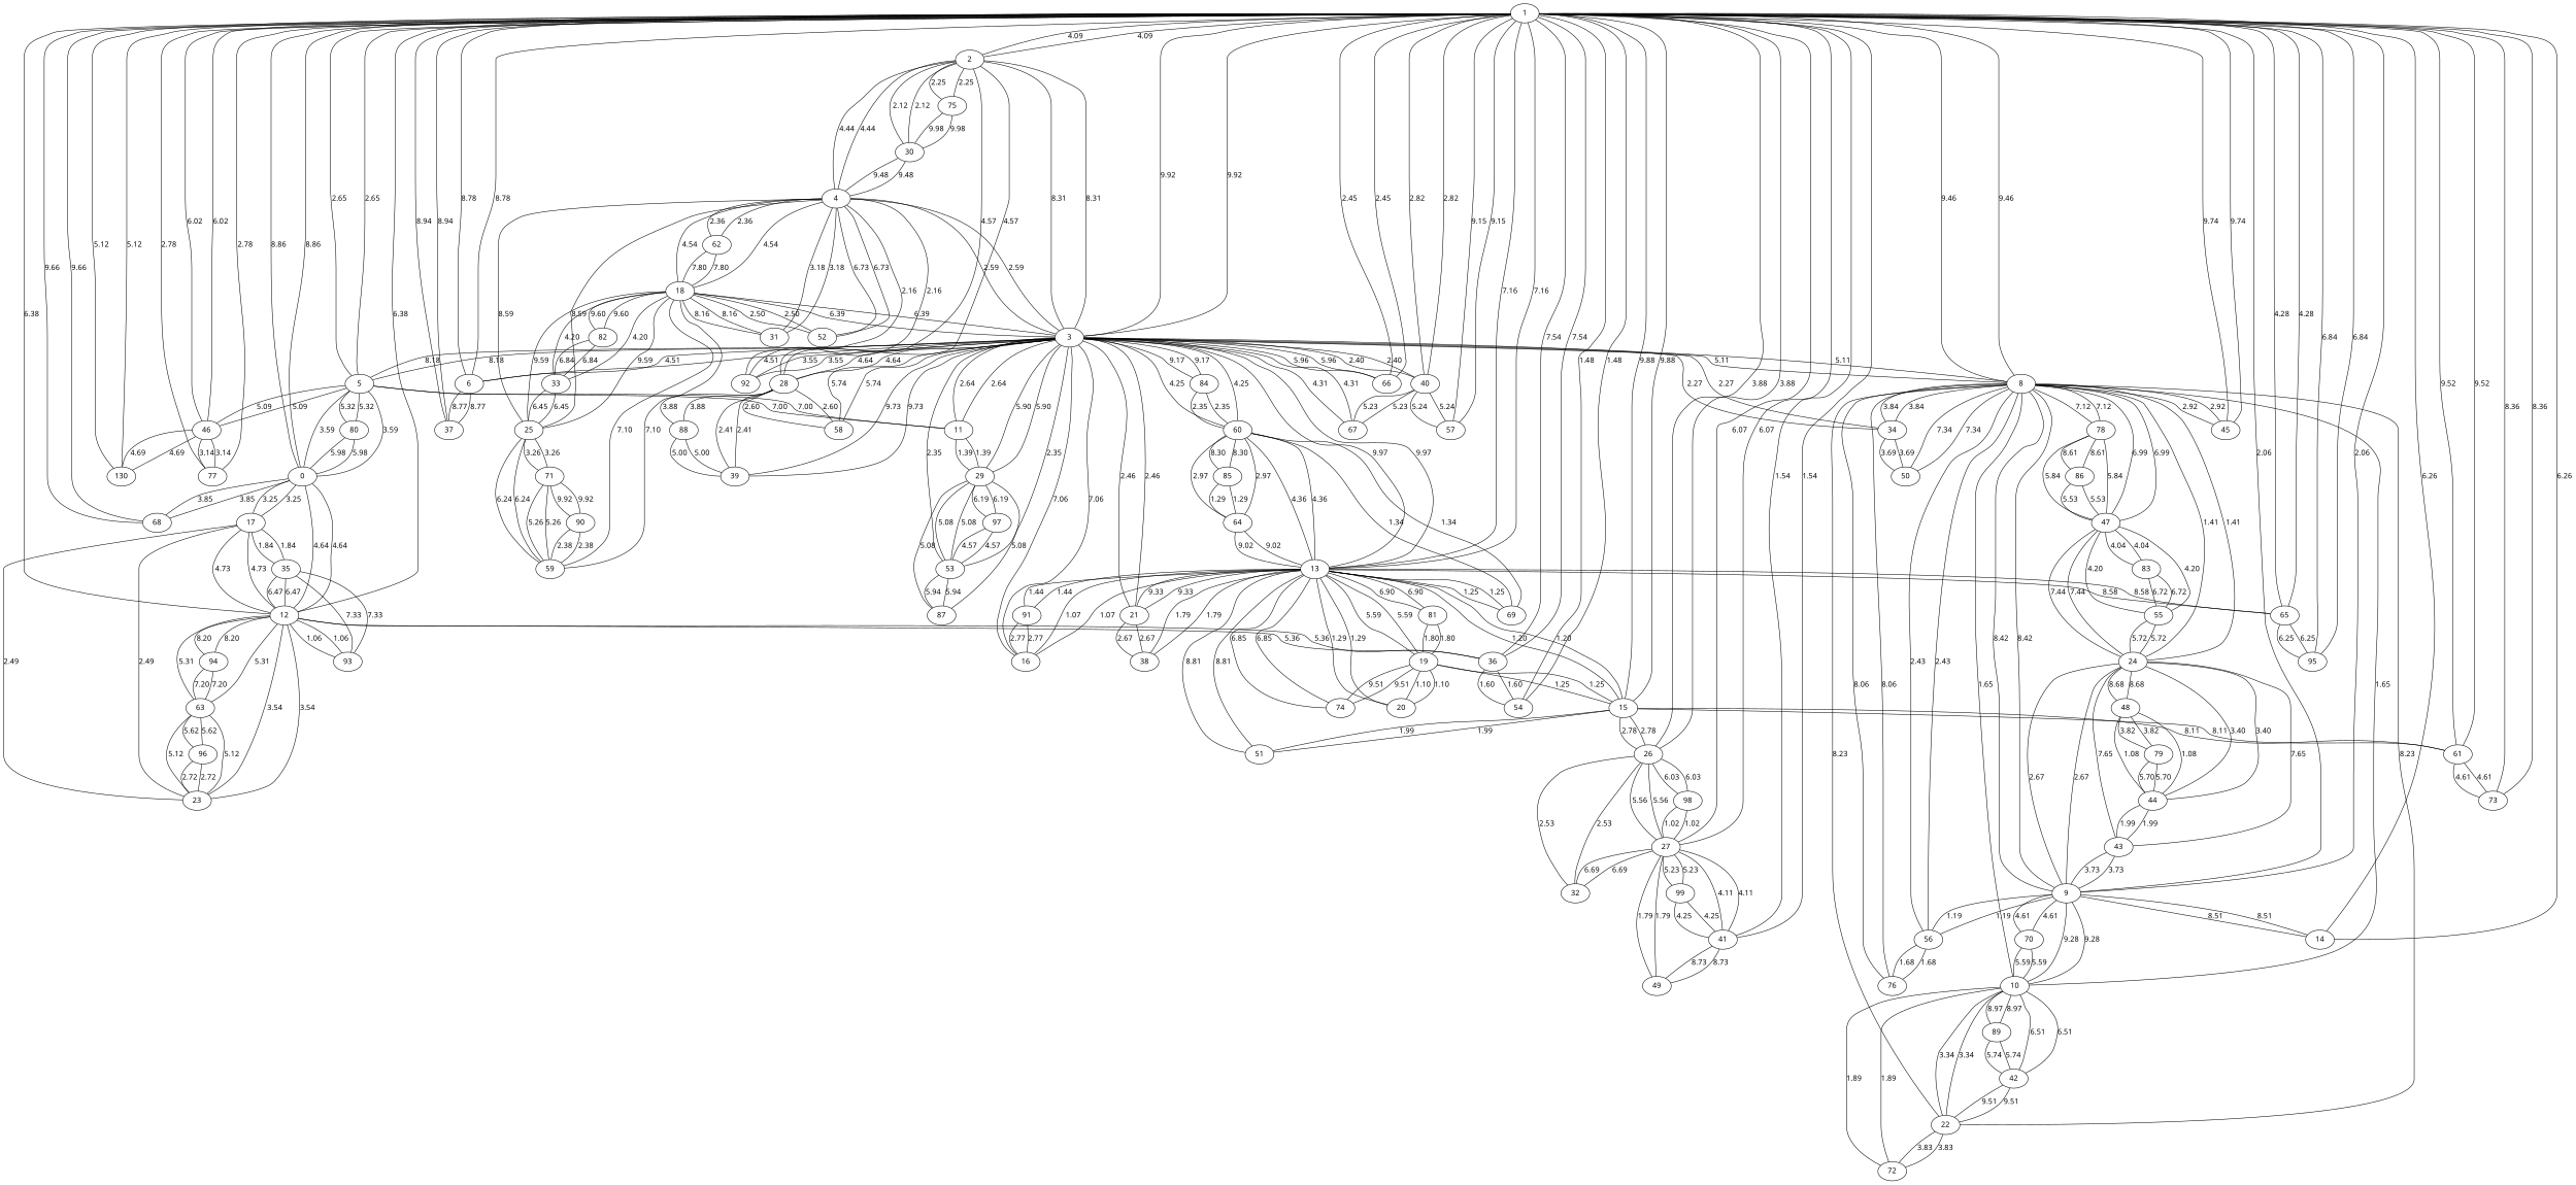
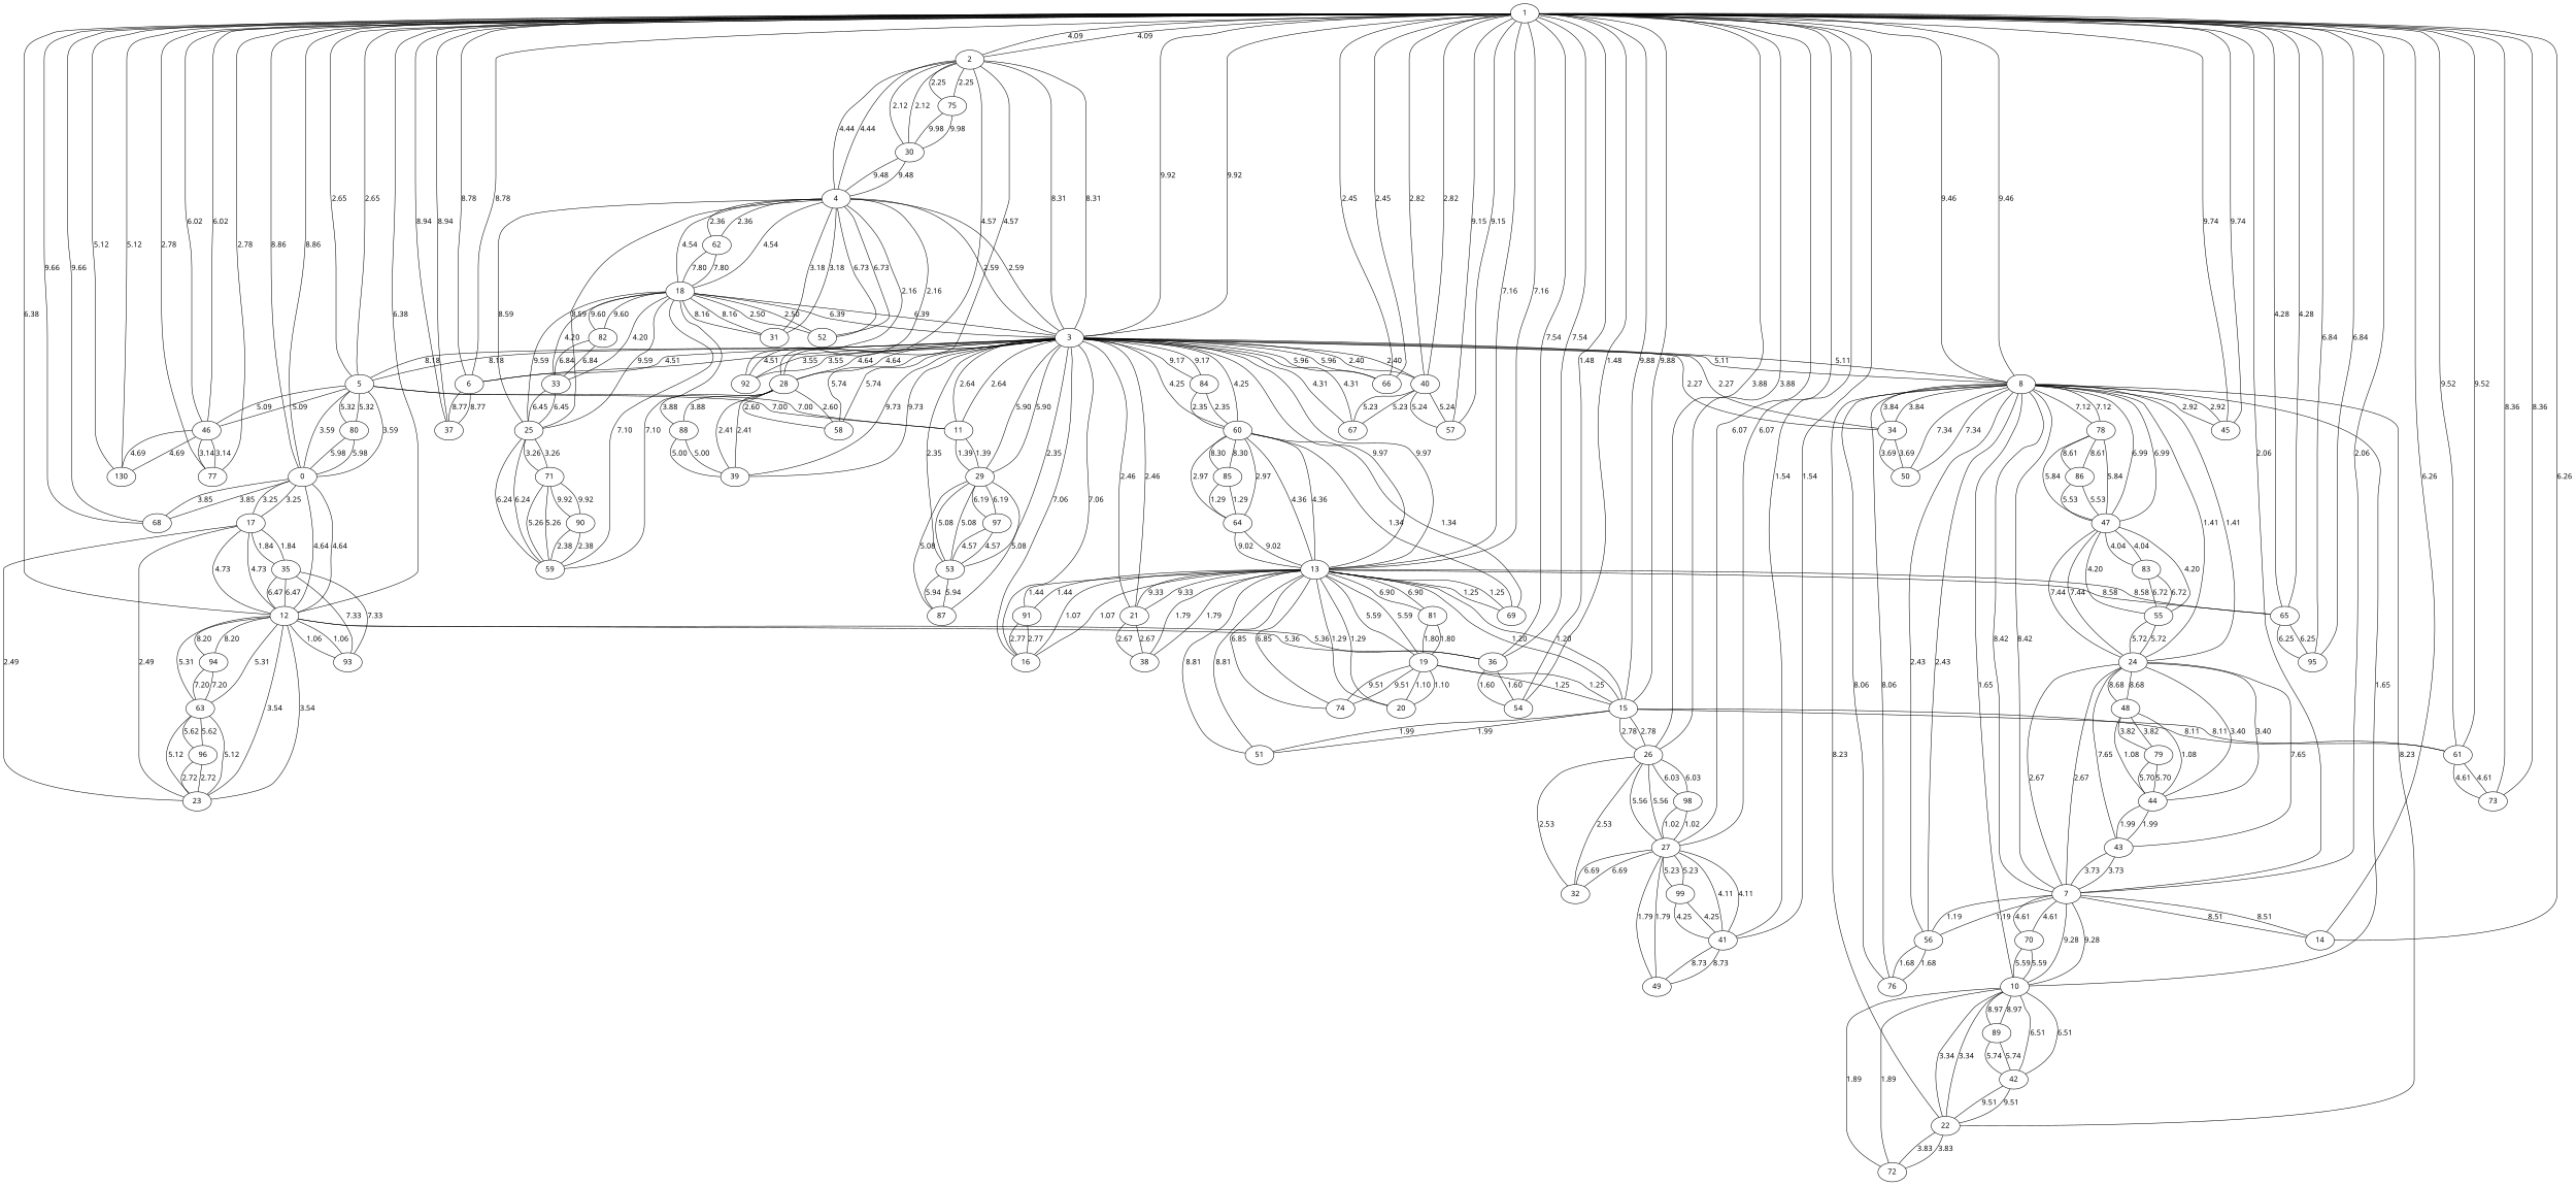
  graph {
    fontname="Noto Sans"
    node [fontname="Noto Sans"]
    edge [fontname="Noto Sans"]
    1
    2
    3
    5
    6
    n6 [label=0]
    8
-   9
+   9 [label=7]
    12
    13
    14
    15
    26
    27
    36
    37
    40
    41
    45
    46
    54
    57
    61
    65
    66
    68
    73
    77
    95
    n30 [label=130]
    4
    28
    30
    75
    11
    16
    18
    21
    29
    34
    39
    53
    58
    60
    67
    84
    92
    80
    17
    10
    22
    24
    47
    50
    56
    76
    78
    43
    70
    23
    35
    63
    93
    94
    19
    20
    38
    51
    64
    69
    74
    81
    91
    32
    98
    49
    99
    25
    31
    52
    62
    88
    33
    59
    82
    87
    97
    85
    71
    42
    72
    89
    44
    48
    55
    83
    86
    96
    90
    79
    1 -- 2 [label=4.09]
    1 -- 3 [label=9.92]
    1 -- 5 [label=2.65]
    1 -- 6 [label=8.78]
    1 -- n6 [label=8.86]
    1 -- 8 [label=9.46]
    1 -- 9 [label=2.06]
    1 -- 12 [label=6.38]
    1 -- 13 [label=7.16]
    1 -- 14 [label=6.26]
    1 -- 15 [label=9.88]
    1 -- 26 [label=3.88]
    1 -- 27 [label=6.07]
    1 -- 36 [label=7.54]
    1 -- 37 [label=8.94]
    1 -- 40 [label=2.82]
    1 -- 41 [label=1.54]
    1 -- 45 [label=9.74]
    1 -- 46 [label=6.02]
    1 -- 54 [label=1.48]
    1 -- 57 [label=9.15]
    1 -- 61 [label=9.52]
    1 -- 65 [label=4.28]
    1 -- 66 [label=2.45]
    1 -- 68 [label=9.66]
    1 -- 73 [label=8.36]
    1 -- 77 [label=2.78]
    1 -- 95 [label=6.84]
    1 -- n30 [label=5.12]
    2 -- 1 [label=4.09]
    2 -- 3 [label=8.31]
    2 -- 4 [label=4.44]
    2 -- 28 [label=4.57]
    2 -- 30 [label=2.12]
    2 -- 75 [label=2.25]
    3 -- 1 [label=9.92]
    3 -- 2 [label=8.31]
    3 -- 5 [label=8.18]
    3 -- 6 [label=4.51]
    3 -- 8 [label=5.11]
    3 -- 13 [label=9.97]
    3 -- 40 [label=2.40]
    3 -- 66 [label=5.96]
    3 -- 4 [label=2.59]
    3 -- 28 [label=4.64]
    3 -- 11 [label=2.64]
    3 -- 16 [label=7.06]
    3 -- 18 [label=6.39]
    3 -- 21 [label=2.46]
    3 -- 29 [label=5.90]
    3 -- 34 [label=2.27]
    3 -- 39 [label=9.73]
    3 -- 53 [label=2.35]
    3 -- 58 [label=5.74]
    3 -- 60 [label=4.25]
    3 -- 67 [label=4.31]
    3 -- 84 [label=9.17]
    3 -- 92 [label=3.55]
    5 -- 1 [label=2.65]
    5 -- 3 [label=8.18]
    5 -- n6 [label=3.59]
    5 -- 46 [label=5.09]
    5 -- 11 [label=7.00]
    5 -- 80 [label=5.32]
    6 -- 1 [label=8.78]
    6 -- 3 [label=4.51]
    6 -- 37 [label=8.77]
    n6 -- 1 [label=8.86]
    n6 -- 5 [label=3.59]
    n6 -- 12 [label=4.64]
    n6 -- 68 [label=3.85]
    n6 -- 80 [label=5.98]
    n6 -- 17 [label=3.25]
    8 -- 1 [label=9.46]
    8 -- 3 [label=5.11]
    8 -- 9 [label=8.42]
    8 -- 45 [label=2.92]
    8 -- 34 [label=3.84]
    8 -- 10 [label=1.65]
    8 -- 22 [label=8.23]
    8 -- 24 [label=1.41]
    8 -- 47 [label=6.99]
    8 -- 50 [label=7.34]
    8 -- 56 [label=2.43]
    8 -- 76 [label=8.06]
    8 -- 78 [label=7.12]
    9 -- 1 [label=2.06]
    9 -- 8 [label=8.42]
    9 -- 14 [label=8.51]
    9 -- 10 [label=9.28]
    9 -- 24 [label=2.67]
    9 -- 56 [label=1.19]
    9 -- 43 [label=3.73]
    9 -- 70 [label=4.61]
    12 -- 1 [label=6.38]
    12 -- n6 [label=4.64]
    12 -- 36 [label=5.36]
    12 -- 17 [label=4.73]
    12 -- 23 [label=3.54]
    12 -- 35 [label=6.47]
    12 -- 63 [label=5.31]
    12 -- 93 [label=1.06]
    12 -- 94 [label=8.20]
    13 -- 1 [label=7.16]
    13 -- 3 [label=9.97]
    13 -- 15 [label=1.20]
    13 -- 65 [label=8.58]
    13 -- 16 [label=1.07]
    13 -- 21 [label=9.33]
    13 -- 60 [label=4.36]
    13 -- 19 [label=5.59]
    13 -- 20 [label=1.29]
    13 -- 38 [label=1.79]
    13 -- 51 [label=8.81]
    13 -- 64 [label=9.02]
    13 -- 69 [label=1.25]
    13 -- 74 [label=6.85]
    13 -- 81 [label=6.90]
    13 -- 91 [label=1.44]
    14 -- 1 [label=6.26]
    14 -- 9 [label=8.51]
    15 -- 1 [label=9.88]
    15 -- 13 [label=1.20]
    15 -- 26 [label=2.78]
    15 -- 61 [label=8.11]
    15 -- 19 [label=1.25]
    15 -- 51 [label=1.99]
    26 -- 1 [label=3.88]
    26 -- 15 [label=2.78]
    26 -- 27 [label=5.56]
    26 -- 32 [label=2.53]
    26 -- 98 [label=6.03]
    27 -- 1 [label=6.07]
    27 -- 26 [label=5.56]
    27 -- 41 [label=4.11]
    27 -- 32 [label=6.69]
    27 -- 98 [label=1.02]
    27 -- 49 [label=1.79]
    27 -- 99 [label=5.23]
    36 -- 1 [label=7.54]
    36 -- 12 [label=5.36]
    36 -- 54 [label=1.60]
    37 -- 1 [label=8.94]
    37 -- 6 [label=8.77]
    40 -- 1 [label=2.82]
    40 -- 3 [label=2.40]
    40 -- 57 [label=5.24]
    40 -- 67 [label=5.23]
    41 -- 1 [label=1.54]
    41 -- 27 [label=4.11]
    41 -- 49 [label=8.73]
    41 -- 99 [label=4.25]
    45 -- 1 [label=9.74]
    45 -- 8 [label=2.92]
    46 -- 1 [label=6.02]
    46 -- 5 [label=5.09]
    46 -- 77 [label=3.14]
    46 -- n30 [label=4.69]
    54 -- 1 [label=1.48]
    54 -- 36 [label=1.60]
    57 -- 1 [label=9.15]
    57 -- 40 [label=5.24]
    61 -- 1 [label=9.52]
    61 -- 15 [label=8.11]
    61 -- 73 [label=4.61]
    65 -- 1 [label=4.28]
    65 -- 13 [label=8.58]
    65 -- 95 [label=6.25]
    66 -- 1 [label=2.45]
    66 -- 3 [label=5.96]
    68 -- 1 [label=9.66]
    68 -- n6 [label=3.85]
    73 -- 1 [label=8.36]
    73 -- 61 [label=4.61]
    77 -- 1 [label=2.78]
    77 -- 46 [label=3.14]
    95 -- 1 [label=6.84]
    95 -- 65 [label=6.25]
    n30 -- 1 [label=5.12]
    n30 -- 46 [label=4.69]
    4 -- 2 [label=4.44]
    4 -- 3 [label=2.59]
    4 -- 30 [label=9.48]
    4 -- 18 [label=4.54]
    4 -- 92 [label=2.16]
    4 -- 25 [label=8.59]
    4 -- 31 [label=3.18]
    4 -- 52 [label=6.73]
    4 -- 62 [label=2.36]
    28 -- 2 [label=4.57]
    28 -- 3 [label=4.64]
    28 -- 39 [label=2.41]
    28 -- 58 [label=2.60]
    28 -- 88 [label=3.88]
    30 -- 2 [label=2.12]
    30 -- 4 [label=9.48]
    30 -- 75 [label=9.98]
    75 -- 2 [label=2.25]
    75 -- 30 [label=9.98]
    11 -- 3 [label=2.64]
    11 -- 5 [label=7.00]
    11 -- 29 [label=1.39]
    16 -- 3 [label=7.06]
    16 -- 13 [label=1.07]
    16 -- 91 [label=2.77]
    18 -- 3 [label=6.39]
    18 -- 4 [label=4.54]
    18 -- 25 [label=9.59]
    18 -- 31 [label=8.16]
    18 -- 52 [label=2.50]
    18 -- 62 [label=7.80]
    18 -- 33 [label=4.20]
    18 -- 59 [label=7.10]
    18 -- 82 [label=9.60]
    21 -- 3 [label=2.46]
    21 -- 13 [label=9.33]
    21 -- 38 [label=2.67]
    29 -- 3 [label=5.90]
    29 -- 11 [label=1.39]
    29 -- 53 [label=5.08]
    29 -- 87 [label=5.08]
    29 -- 97 [label=6.19]
    34 -- 3 [label=2.27]
    34 -- 8 [label=3.84]
    34 -- 50 [label=3.69]
    39 -- 3 [label=9.73]
    39 -- 28 [label=2.41]
    39 -- 88 [label=5.00]
    53 -- 3 [label=2.35]
    53 -- 29 [label=5.08]
    53 -- 87 [label=5.94]
    53 -- 97 [label=4.57]
    58 -- 3 [label=5.74]
    58 -- 28 [label=2.60]
    60 -- 3 [label=4.25]
    60 -- 13 [label=4.36]
    60 -- 84 [label=2.35]
    60 -- 64 [label=2.97]
    60 -- 69 [label=1.34]
    60 -- 85 [label=8.30]
    67 -- 3 [label=4.31]
    67 -- 40 [label=5.23]
    84 -- 3 [label=9.17]
    84 -- 60 [label=2.35]
    92 -- 3 [label=3.55]
    92 -- 4 [label=2.16]
    80 -- 5 [label=5.32]
    80 -- n6 [label=5.98]
    17 -- n6 [label=3.25]
    17 -- 12 [label=4.73]
    17 -- 23 [label=2.49]
    17 -- 35 [label=1.84]
    10 -- 8 [label=1.65]
    10 -- 9 [label=9.28]
    10 -- 22 [label=3.34]
    10 -- 70 [label=5.59]
    10 -- 42 [label=6.51]
    10 -- 72 [label=1.89]
    10 -- 89 [label=8.97]
    22 -- 8 [label=8.23]
    22 -- 10 [label=3.34]
    22 -- 42 [label=9.51]
    22 -- 72 [label=3.83]
    24 -- 8 [label=1.41]
    24 -- 9 [label=2.67]
    24 -- 47 [label=7.44]
    24 -- 43 [label=7.65]
    24 -- 44 [label=3.40]
    24 -- 48 [label=8.68]
    24 -- 55 [label=5.72]
    47 -- 8 [label=6.99]
    47 -- 24 [label=7.44]
    47 -- 78 [label=5.84]
    47 -- 55 [label=4.20]
    47 -- 83 [label=4.04]
    47 -- 86 [label=5.53]
    50 -- 8 [label=7.34]
    50 -- 34 [label=3.69]
    56 -- 8 [label=2.43]
    56 -- 9 [label=1.19]
    56 -- 76 [label=1.68]
    76 -- 8 [label=8.06]
    76 -- 56 [label=1.68]
    78 -- 8 [label=7.12]
    78 -- 47 [label=5.84]
    78 -- 86 [label=8.61]
    43 -- 9 [label=3.73]
    43 -- 24 [label=7.65]
    43 -- 44 [label=1.99]
    70 -- 9 [label=4.61]
    70 -- 10 [label=5.59]
    23 -- 12 [label=3.54]
    23 -- 17 [label=2.49]
    23 -- 63 [label=5.12]
    23 -- 96 [label=2.72]
    35 -- 12 [label=6.47]
    35 -- 17 [label=1.84]
    35 -- 93 [label=7.33]
    63 -- 12 [label=5.31]
    63 -- 23 [label=5.12]
    63 -- 94 [label=7.20]
    63 -- 96 [label=5.62]
    93 -- 12 [label=1.06]
    93 -- 35 [label=7.33]
    94 -- 12 [label=8.20]
    94 -- 63 [label=7.20]
    19 -- 13 [label=5.59]
    19 -- 15 [label=1.25]
    19 -- 20 [label=1.10]
    19 -- 74 [label=9.51]
    19 -- 81 [label=1.80]
    20 -- 13 [label=1.29]
    20 -- 19 [label=1.10]
    38 -- 13 [label=1.79]
    38 -- 21 [label=2.67]
    51 -- 13 [label=8.81]
    51 -- 15 [label=1.99]
    64 -- 13 [label=9.02]
    64 -- 60 [label=2.97]
    64 -- 85 [label=1.29]
    69 -- 13 [label=1.25]
    69 -- 60 [label=1.34]
    74 -- 13 [label=6.85]
    74 -- 19 [label=9.51]
    81 -- 13 [label=6.90]
    81 -- 19 [label=1.80]
    91 -- 13 [label=1.44]
    91 -- 16 [label=2.77]
    32 -- 26 [label=2.53]
    32 -- 27 [label=6.69]
    98 -- 26 [label=6.03]
    98 -- 27 [label=1.02]
    49 -- 27 [label=1.79]
    49 -- 41 [label=8.73]
    99 -- 27 [label=5.23]
    99 -- 41 [label=4.25]
    25 -- 4 [label=8.59]
    25 -- 18 [label=9.59]
    25 -- 33 [label=6.45]
    25 -- 59 [label=6.24]
    25 -- 71 [label=3.26]
    31 -- 4 [label=3.18]
    31 -- 18 [label=8.16]
    52 -- 4 [label=6.73]
    52 -- 18 [label=2.50]
    62 -- 4 [label=2.36]
    62 -- 18 [label=7.80]
    88 -- 28 [label=3.88]
    88 -- 39 [label=5.00]
    33 -- 18 [label=4.20]
    33 -- 25 [label=6.45]
    33 -- 82 [label=6.84]
    59 -- 18 [label=7.10]
    59 -- 25 [label=6.24]
    59 -- 71 [label=5.26]
    59 -- 90 [label=2.38]
    82 -- 18 [label=9.60]
    82 -- 33 [label=6.84]
    87 -- 29 [label=5.08]
    87 -- 53 [label=5.94]
    97 -- 29 [label=6.19]
    97 -- 53 [label=4.57]
    85 -- 60 [label=8.30]
    85 -- 64 [label=1.29]
    71 -- 25 [label=3.26]
    71 -- 59 [label=5.26]
    71 -- 90 [label=9.92]
    42 -- 10 [label=6.51]
    42 -- 22 [label=9.51]
    42 -- 89 [label=5.74]
    72 -- 10 [label=1.89]
    72 -- 22 [label=3.83]
    89 -- 10 [label=8.97]
    89 -- 42 [label=5.74]
    44 -- 24 [label=3.40]
    44 -- 43 [label=1.99]
    44 -- 48 [label=1.08]
    44 -- 79 [label=5.70]
    48 -- 24 [label=8.68]
    48 -- 44 [label=1.08]
    48 -- 79 [label=3.82]
    55 -- 24 [label=5.72]
    55 -- 47 [label=4.20]
    55 -- 83 [label=6.72]
    83 -- 47 [label=4.04]
    83 -- 55 [label=6.72]
    86 -- 47 [label=5.53]
    86 -- 78 [label=8.61]
    96 -- 23 [label=2.72]
    96 -- 63 [label=5.62]
    90 -- 59 [label=2.38]
    90 -- 71 [label=9.92]
    79 -- 44 [label=5.70]
    79 -- 48 [label=3.82]
  }
